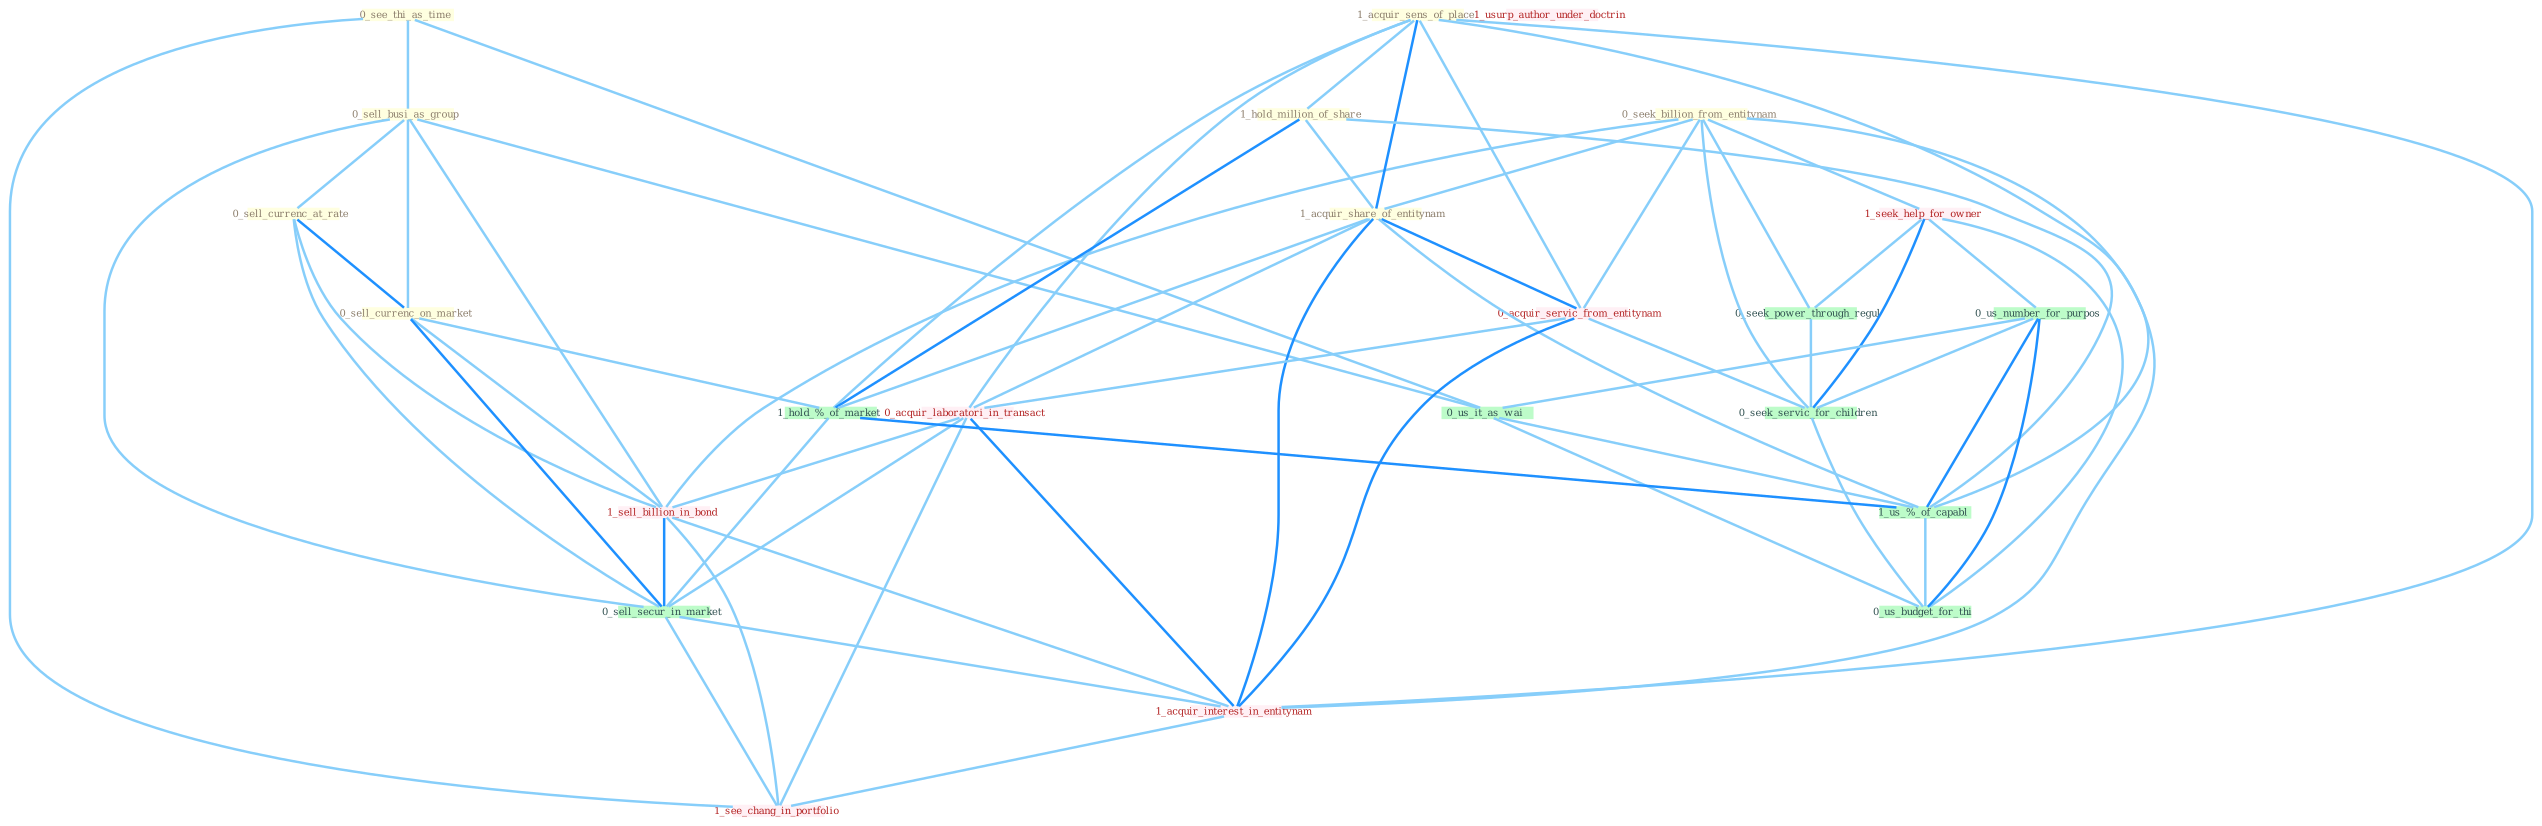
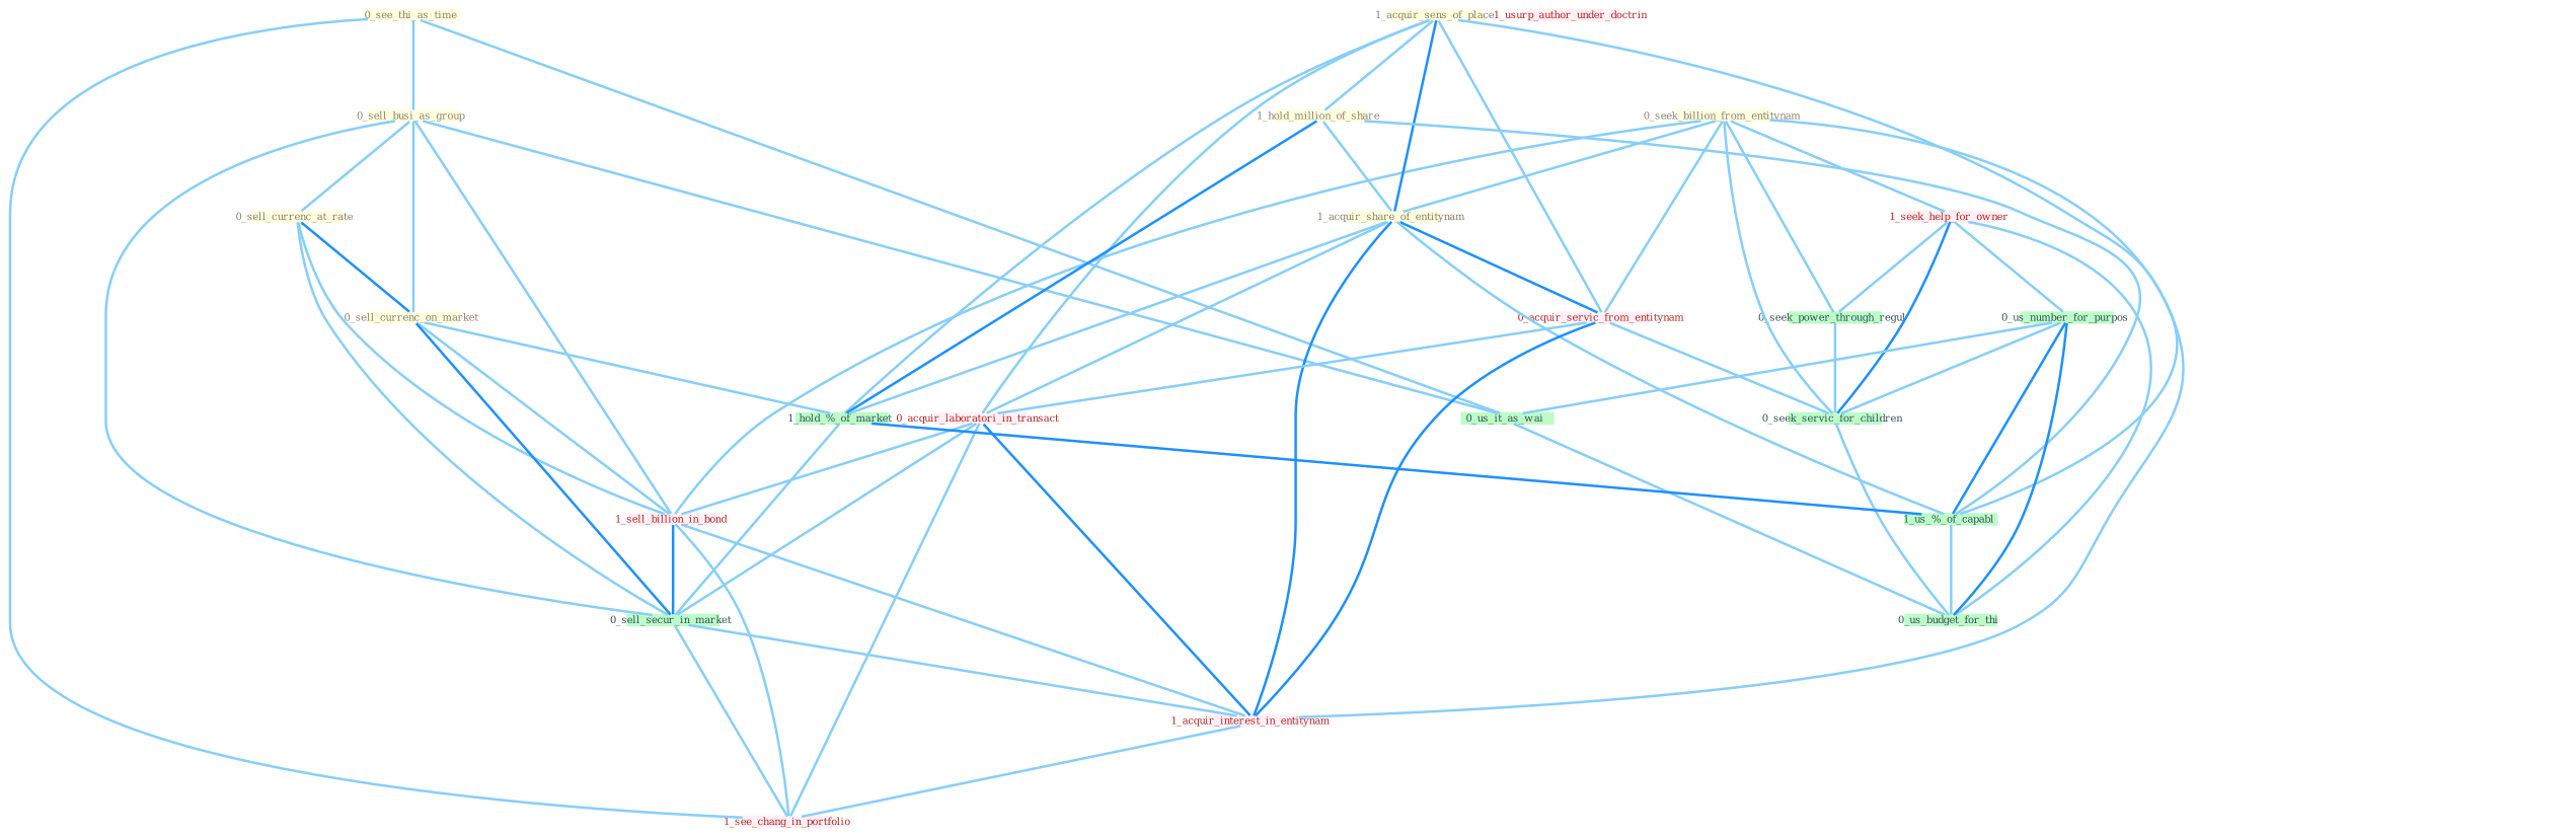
  graph {
    node [color="#ffffe0" fixedsize=true fontcolor="#8b7d6b" fontsize=4 shape=polygon style=filled]
    edge [color="#87cefa" w=1]
    "0_see_thi_as_time " [height=.06 width=.5]
    "0_sell_busi_as_group " [height=.06 width=.5]
    "0_seek_billion_from_entitynam " [height=.06 width=.5]
    "0_sell_currenc_at_rate " [height=.06 width=.5]
    "1_acquir_sens_of_place " [height=.06 width=.5]
    "0_sell_currenc_on_market " [height=.06 width=.5]
    "1_hold_million_of_share " [height=.06 width=.5]
    "1_acquir_share_of_entitynam " [height=.06 width=.5]
    "1_seek_help_for_owner " [color="#fff0f5" fontcolor="#b22222" height=.06 width=.5]
    "0_acquir_servic_from_entitynam " [color="#fff0f5" fontcolor="#b22222" height=.06 width=.5]
    "0_acquir_laboratori_in_transact " [color="#fff0f5" fontcolor="#b22222" height=.06 width=.5]
    "1_sell_billion_in_bond " [color="#fff0f5" fontcolor="#b22222" height=.06 width=.5]
    "1_usurp_author_under_doctrin " [color="#fff0f5" fontcolor="#b22222" height=.06 width=.5]
    "1_acquir_interest_in_entitynam " [color="#fff0f5" fontcolor="#b22222" height=.06 width=.5]
    "1_see_chang_in_portfolio " [color="#fff0f5" fontcolor="#b22222" height=.06 width=.5]
    "0_us_it_as_wai " [color="#BDFCC9" fontcolor="#2f4f4f" height=.06 width=.5]
    "0_sell_secur_in_market " [color="#BDFCC9" fontcolor="#2f4f4f" height=.06 width=.5]
    "0_seek_power_through_regul " [color="#BDFCC9" fontcolor="#2f4f4f" height=.06 width=.5]
    "0_seek_servic_for_children " [color="#BDFCC9" fontcolor="#2f4f4f" height=.06 width=.5]
    "1_hold_%_of_market " [color="#BDFCC9" fontcolor="#2f4f4f" height=.06 width=.5]
    "1_us_%_of_capabl " [color="#BDFCC9" fontcolor="#2f4f4f" height=.06 width=.5]
    "0_us_number_for_purpos " [color="#BDFCC9" fontcolor="#2f4f4f" height=.06 width=.5]
    "0_us_budget_for_thi " [color="#BDFCC9" fontcolor="#2f4f4f" height=.06 width=.5]
    subgraph sub_1 {
      "0_see_thi_as_time "
      "0_sell_busi_as_group "
      "0_seek_billion_from_entitynam "
      "0_sell_currenc_at_rate "
      "1_acquir_sens_of_place "
      "0_sell_currenc_on_market "
      "1_hold_million_of_share "
      "1_acquir_share_of_entitynam "
    }
    subgraph sub_2 {
      "1_seek_help_for_owner "
      "0_acquir_servic_from_entitynam "
      "0_acquir_laboratori_in_transact "
      "1_sell_billion_in_bond "
      "1_usurp_author_under_doctrin "
      "1_acquir_interest_in_entitynam "
      "1_see_chang_in_portfolio "
    }
    "0_see_thi_as_time " -- "0_sell_busi_as_group "
    "0_see_thi_as_time " -- "1_see_chang_in_portfolio "
    "0_see_thi_as_time " -- "0_us_it_as_wai "
    "0_sell_busi_as_group " -- "0_sell_currenc_at_rate "
    "0_sell_busi_as_group " -- "0_sell_currenc_on_market "
    "0_sell_busi_as_group " -- "1_sell_billion_in_bond "
    "0_sell_busi_as_group " -- "0_us_it_as_wai "
    "0_sell_busi_as_group " -- "0_sell_secur_in_market "
    "0_seek_billion_from_entitynam " -- "1_acquir_share_of_entitynam "
    "0_seek_billion_from_entitynam " -- "1_seek_help_for_owner "
    "0_seek_billion_from_entitynam " -- "0_acquir_servic_from_entitynam " [w=2]
    "0_seek_billion_from_entitynam " -- "1_sell_billion_in_bond "
    "0_seek_billion_from_entitynam " -- "1_acquir_interest_in_entitynam "
    "0_seek_billion_from_entitynam " -- "0_seek_power_through_regul "
    "0_seek_billion_from_entitynam " -- "0_seek_servic_for_children "
    "0_sell_currenc_at_rate " -- "0_sell_currenc_on_market " [color="#1e90ff" w=2]
    "0_sell_currenc_at_rate " -- "1_sell_billion_in_bond "
    "0_sell_currenc_at_rate " -- "0_sell_secur_in_market "
    "1_acquir_sens_of_place " -- "1_hold_million_of_share "
    "1_acquir_sens_of_place " -- "1_acquir_share_of_entitynam " [color="#1e90ff" w=2]
    "1_acquir_sens_of_place " -- "0_acquir_servic_from_entitynam "
    "1_acquir_sens_of_place " -- "0_acquir_laboratori_in_transact "
-   "1_acquir_sens_of_place " -- "1_acquir_interest_in_entitynam "
    "1_acquir_sens_of_place " -- "1_hold_%_of_market "
    "1_acquir_sens_of_place " -- "1_us_%_of_capabl "
    "0_sell_currenc_on_market " -- "1_sell_billion_in_bond "
    "0_sell_currenc_on_market " -- "0_sell_secur_in_market " [color="#1e90ff" w=2]
    "0_sell_currenc_on_market " -- "1_hold_%_of_market "
    "1_hold_million_of_share " -- "1_acquir_share_of_entitynam "
    "1_hold_million_of_share " -- "1_hold_%_of_market " [color="#1e90ff" w=2]
    "1_hold_million_of_share " -- "1_us_%_of_capabl "
    "1_acquir_share_of_entitynam " -- "0_acquir_servic_from_entitynam " [color="#1e90ff" w=2]
    "1_acquir_share_of_entitynam " -- "0_acquir_laboratori_in_transact "
    "1_acquir_share_of_entitynam " -- "1_acquir_interest_in_entitynam " [color="#1e90ff" w=2]
    "1_acquir_share_of_entitynam " -- "1_hold_%_of_market "
    "1_acquir_share_of_entitynam " -- "1_us_%_of_capabl "
    "1_seek_help_for_owner " -- "0_seek_power_through_regul "
    "1_seek_help_for_owner " -- "0_seek_servic_for_children " [color="#1e90ff" w=2]
    "1_seek_help_for_owner " -- "0_us_number_for_purpos "
    "1_seek_help_for_owner " -- "0_us_budget_for_thi "
    "0_acquir_servic_from_entitynam " -- "0_acquir_laboratori_in_transact "
    "0_acquir_servic_from_entitynam " -- "1_acquir_interest_in_entitynam " [color="#1e90ff" w=2]
    "0_acquir_servic_from_entitynam " -- "0_seek_servic_for_children "
    "0_acquir_laboratori_in_transact " -- "1_sell_billion_in_bond "
    "0_acquir_laboratori_in_transact " -- "1_acquir_interest_in_entitynam " [color="#1e90ff" w=2]
    "0_acquir_laboratori_in_transact " -- "1_see_chang_in_portfolio "
    "0_acquir_laboratori_in_transact " -- "0_sell_secur_in_market "
    "1_sell_billion_in_bond " -- "1_acquir_interest_in_entitynam "
    "1_sell_billion_in_bond " -- "1_see_chang_in_portfolio "
    "1_sell_billion_in_bond " -- "0_sell_secur_in_market " [color="#1e90ff" w=2]
    "1_acquir_interest_in_entitynam " -- "1_see_chang_in_portfolio "
-   "0_us_it_as_wai " -- "1_us_%_of_capabl "
    "0_us_it_as_wai " -- "0_us_budget_for_thi "
    "0_sell_secur_in_market " -- "1_acquir_interest_in_entitynam "
    "0_sell_secur_in_market " -- "1_see_chang_in_portfolio "
    "0_seek_power_through_regul " -- "0_seek_servic_for_children "
    "0_seek_servic_for_children " -- "0_us_budget_for_thi "
    "1_hold_%_of_market " -- "0_sell_secur_in_market "
    "1_hold_%_of_market " -- "1_us_%_of_capabl " [color="#1e90ff" w=2]
    "1_us_%_of_capabl " -- "0_us_budget_for_thi "
    "0_us_number_for_purpos " -- "0_us_it_as_wai "
    "0_us_number_for_purpos " -- "0_seek_servic_for_children "
    "0_us_number_for_purpos " -- "1_us_%_of_capabl " [color="#1e90ff"]
    "0_us_number_for_purpos " -- "0_us_budget_for_thi " [color="#1e90ff" w=2]
  }
